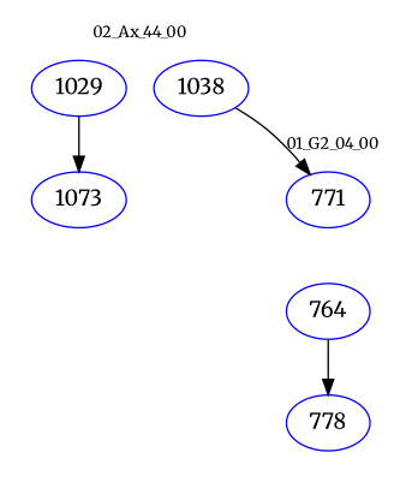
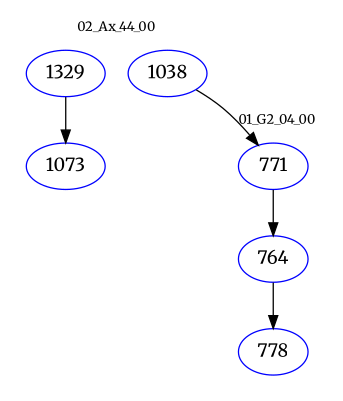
  digraph {
    fontname=Merriweather
    node [color=blue fontname=Merriweather]
    edge [color=black fontname=Merriweather]
    n1 [label=1038]
-   n2 [label=1029]
+   n2 [label=1329]
    n3 [label=1073]
    n4 [label=771]
    n5 [label=764]
    n6 [label=778]
    subgraph cluster_1 {
      color=white
      fontsize=10
      label="02_Ax_44_00"
      n1
      n2
      n3
    }
    subgraph cluster_2 {
      color=white
      fontsize=10
      label="01_G2_04_00"
      n4
      n5
      n6
    }
    n1 -> n4
    n2 -> n3
+   n4 -> n5
    n5 -> n6
  }
